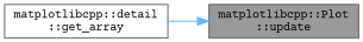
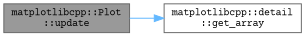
  digraph {
    rankdir=LR
    fontname="Courier Prime"
    node [fontname="Courier Prime" fontsize=10 shape=box style=filled]
    n1 [color=gray40 fillcolor=grey60 fontcolor=black height=0.2 label="matplotlibcpp::Plot\l::update" width=0.4]
    n2 [color=grey40 fillcolor=white height=0.2 label="matplotlibcpp::detail\l::get_array" width=0.4]
-   n2 -> n1 [color=steelblue1 fontname="Courier Prime" fontsize=10 labelfontname=Helvetica labelfontsize=10 style=solid]
+   n1 -> n2 [color=steelblue1 fontname="Courier Prime" fontsize=10 labelfontname=Helvetica labelfontsize=10 style=solid]
  }
